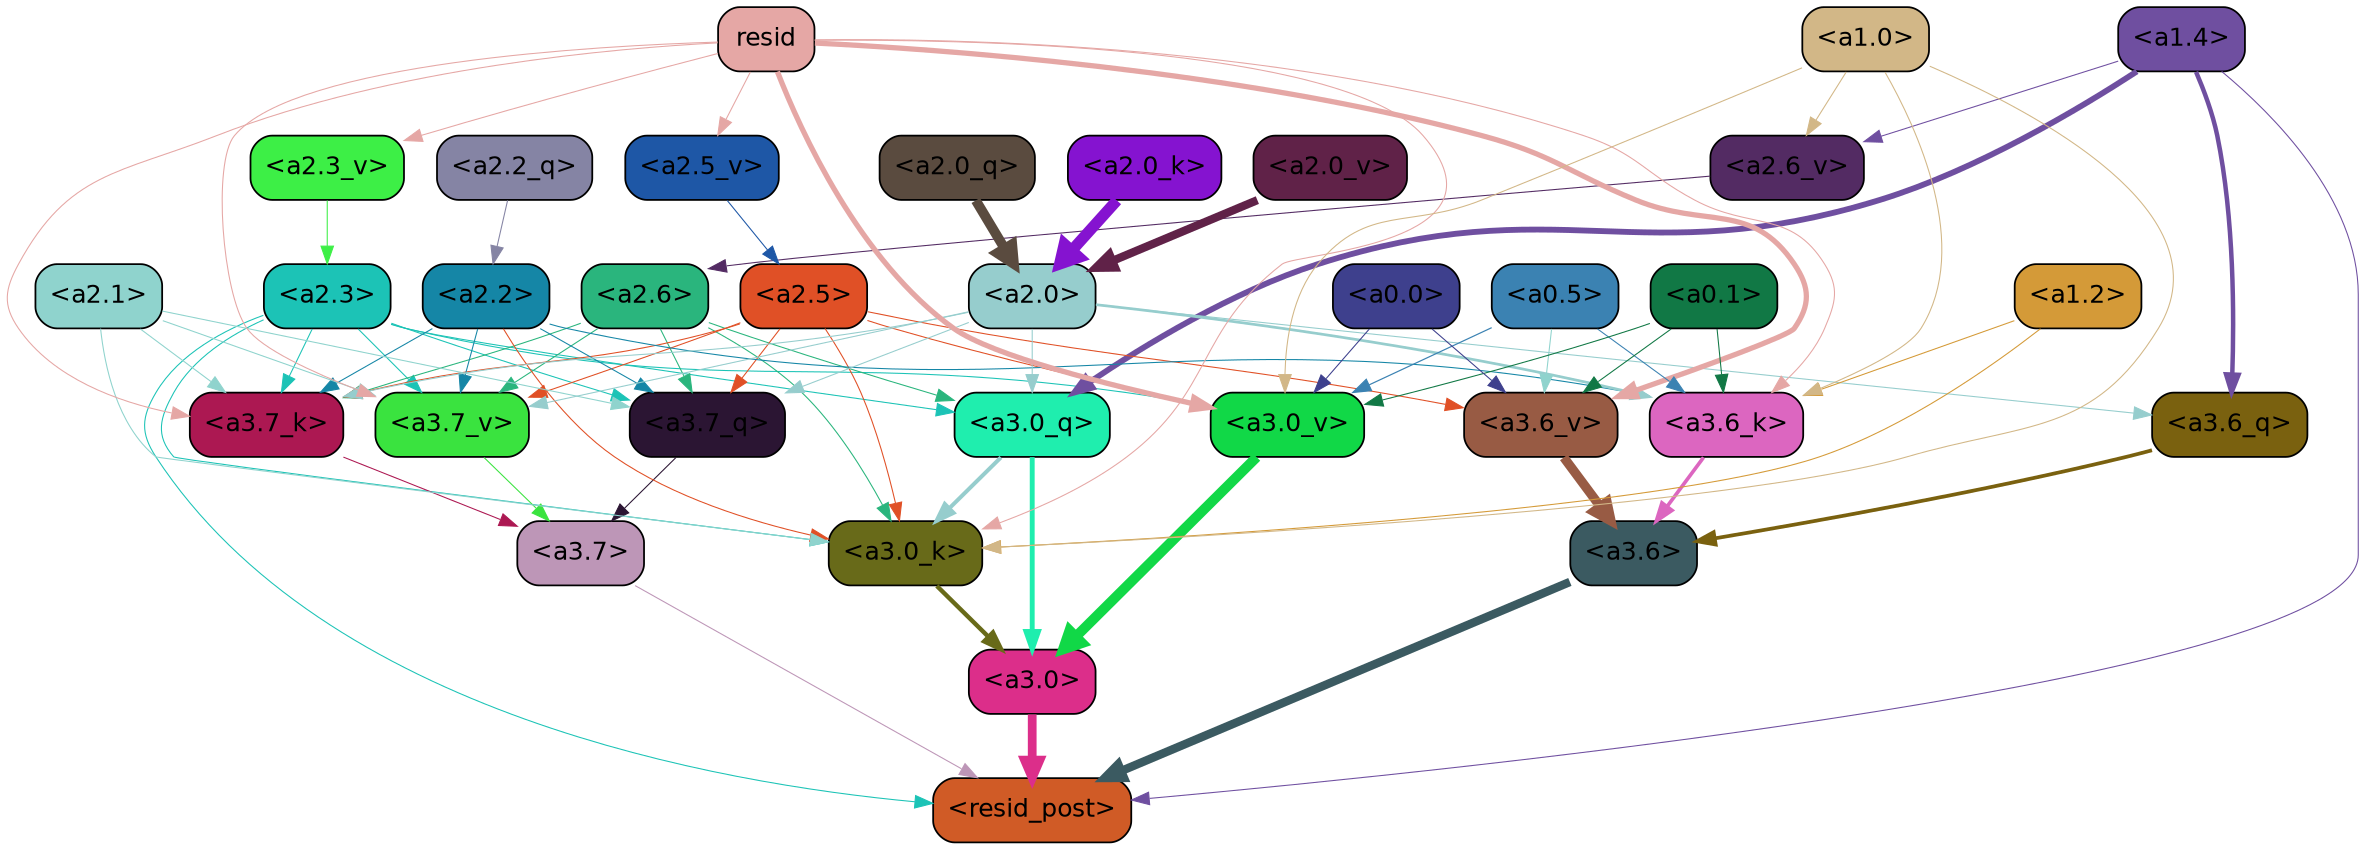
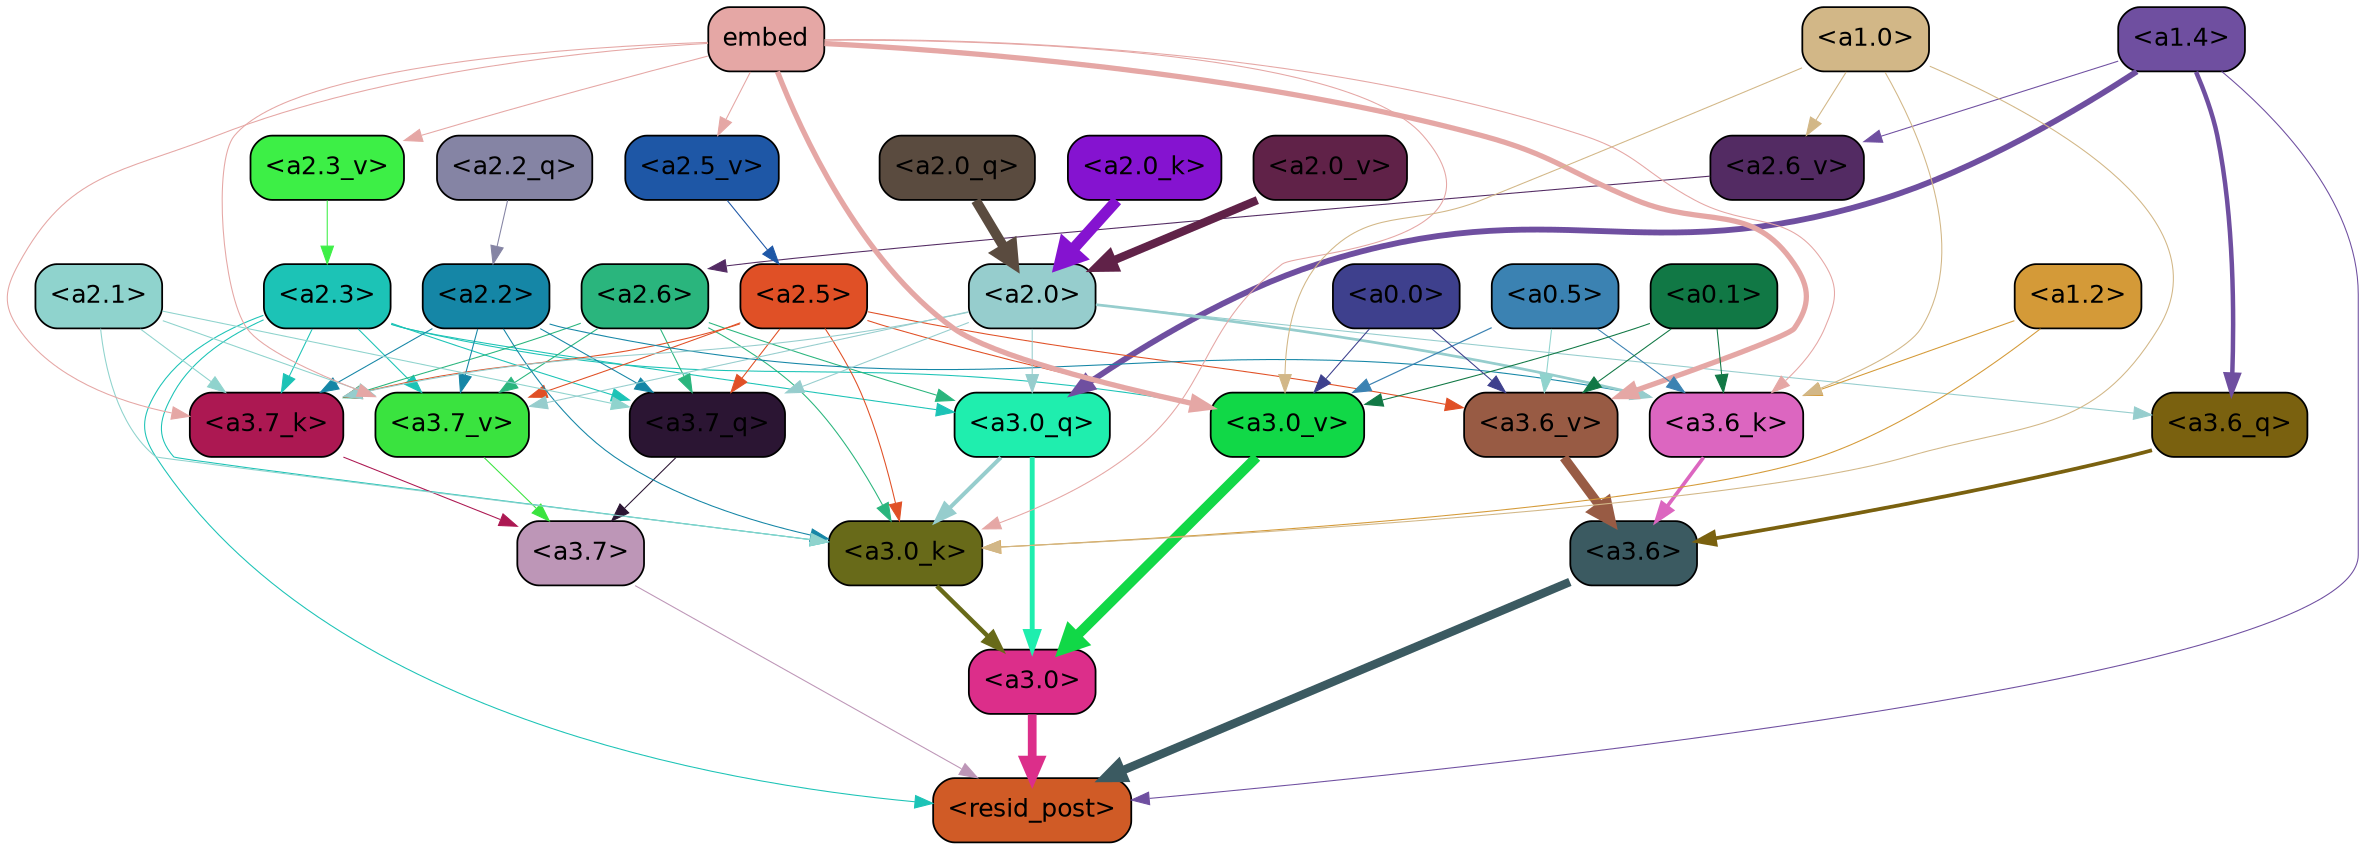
  strict digraph {
    splines=true
    node [color=black fontname=Helvetica shape=box style="filled, rounded"]
    edge [color="#e5a7a5" penwidth=0.6]
    "<a3.7>" [fillcolor="#bd96b7"]
    "<resid_post>" [fillcolor="#d05b26"]
    "<a3.6>" [fillcolor="#3b5a61"]
    "<a3.0>" [fillcolor="#dc2e8a"]
    "<a2.3>" [fillcolor="#1cc3b6"]
    "<a3.7_q>" [fillcolor="#2b1533"]
    "<a3.0_q>" [fillcolor="#1feeae"]
    "<a3.7_k>" [fillcolor="#ac1852"]
    "<a3.0_k>" [fillcolor="#686a19"]
    "<a3.7_v>" [fillcolor="#3ae33f"]
    "<a3.0_v>" [fillcolor="#11d847"]
    "<a1.4>" [fillcolor="#6f4fa0"]
    "<a3.6_q>" [fillcolor="#7a610f"]
    "<a2.6_v>" [fillcolor="#532b63"]
    "<a2.6>" [fillcolor="#2ab57d"]
    "<a3.6_k>" [fillcolor="#dc66c0"]
    "<a3.6_v>" [fillcolor="#985b44"]
    "<a2.5>" [fillcolor="#e05026"]
    "<a2.2>" [fillcolor="#1586a6"]
    "<a2.1>" [fillcolor="#8fd3cd"]
    "<a2.0>" [fillcolor="#96cdcd"]
-   embed [fillcolor="#e5a7a5" label=resid]
+   embed [fillcolor="#e5a7a5"]
    "<a2.5_v>" [fillcolor="#1e57a6"]
    "<a2.3_v>" [fillcolor="#3def46"]
    "<a1.2>" [fillcolor="#d49a38"]
    "<a1.0>" [fillcolor="#d2b787"]
    "<a0.5>" [fillcolor="#3b82b2"]
    "<a0.1>" [fillcolor="#117845"]
    "<a0.0>" [fillcolor="#3e408d"]
    "<a2.2_q>" [fillcolor="#8584a4"]
    "<a2.0_q>" [fillcolor="#5a4b3f"]
    "<a2.0_k>" [fillcolor="#8513d0"]
    "<a2.0_v>" [fillcolor="#602248"]
    "<a3.7>" -> "<resid_post>" [color="#bd96b7"]
    "<a3.6>" -> "<resid_post>" [color="#3b5a61" penwidth=4.753257989883423]
    "<a3.0>" -> "<resid_post>" [color="#dc2e8a" penwidth=4.90053927898407]
    "<a2.3>" -> "<resid_post>" [color="#1cc3b6"]
    "<a2.3>" -> "<a3.7_q>" [color="#1cc3b6"]
    "<a2.3>" -> "<a3.0_q>" [color="#1cc3b6"]
    "<a2.3>" -> "<a3.7_k>" [color="#1cc3b6"]
    "<a2.3>" -> "<a3.0_k>" [color="#1cc3b6"]
    "<a2.3>" -> "<a3.7_v>" [color="#1cc3b6"]
    "<a2.3>" -> "<a3.0_v>" [color="#1cc3b6"]
    "<a3.7_q>" -> "<a3.7>" [color="#2b1533"]
    "<a3.0_q>" -> "<a3.0>" [color="#1feeae" penwidth=2.7421876192092896]
    "<a3.0_q>" -> "<a3.0_k>" [color="#96cdcd" penwidth=2.2635570764541626]
    "<a3.7_k>" -> "<a3.7>" [color="#ac1852"]
    "<a3.0_k>" -> "<a3.0>" [color="#686a19" penwidth=2.476402521133423]
    "<a3.7_v>" -> "<a3.7>" [color="#3ae33f"]
    "<a3.0_v>" -> "<a3.0>" [color="#11d847" penwidth=5.652270674705505]
    "<a1.4>" -> "<resid_post>" [color="#6f4fa0"]
    "<a1.4>" -> "<a3.0_q>" [color="#6f4fa0" penwidth=3.2760138511657715]
    "<a1.4>" -> "<a3.6_q>" [color="#6f4fa0" penwidth=2.5149343013763428]
    "<a1.4>" -> "<a2.6_v>" [color="#6f4fa0"]
    "<a3.6_q>" -> "<a3.6>" [color="#7a610f" penwidth=2.091020345687866]
    "<a2.6_v>" -> "<a2.6>" [color="#532b63"]
    "<a2.6>" -> "<a3.7_q>" [color="#2ab57d"]
    "<a2.6>" -> "<a3.0_q>" [color="#2ab57d"]
    "<a2.6>" -> "<a3.7_k>" [color="#2ab57d"]
    "<a2.6>" -> "<a3.0_k>" [color="#2ab57d"]
    "<a2.6>" -> "<a3.7_v>" [color="#2ab57d"]
    "<a3.6_k>" -> "<a3.6>" [color="#dc66c0" penwidth=2.048597991466522]
    "<a3.6_v>" -> "<a3.6>" [color="#985b44" penwidth=5.2550448179244995]
    "<a2.5>" -> "<a3.7_q>" [color="#e05026"]
    "<a2.5>" -> "<a3.7_k>" [color="#e05026"]
    "<a2.5>" -> "<a3.0_k>" [color="#e05026"]
    "<a2.5>" -> "<a3.7_v>" [color="#e05026"]
    "<a2.5>" -> "<a3.0_v>" [color="#e05026"]
    "<a2.5>" -> "<a3.6_v>" [color="#e05026"]
    "<a2.2>" -> "<a3.7_q>" [color="#1586a6"]
    "<a2.2>" -> "<a3.7_k>" [color="#1586a6"]
-   "<a2.2>" -> "<a3.0_k>" [color="#e05026"]
+   "<a2.2>" -> "<a3.0_k>" [color="#1586a6"]
    "<a2.2>" -> "<a3.7_v>" [color="#1586a6"]
    "<a2.2>" -> "<a3.6_k>" [color="#1586a6"]
    "<a2.1>" -> "<a3.7_q>" [color="#8fd3cd"]
    "<a2.1>" -> "<a3.7_k>" [color="#8fd3cd"]
    "<a2.1>" -> "<a3.0_k>" [color="#8fd3cd"]
    "<a2.1>" -> "<a3.7_v>" [color="#8fd3cd"]
    "<a2.0>" -> "<a3.7_q>" [color="#96cdcd"]
    "<a2.0>" -> "<a3.0_q>" [color="#96cdcd"]
    "<a2.0>" -> "<a3.7_k>" [color="#96cdcd"]
    "<a2.0>" -> "<a3.7_v>" [color="#96cdcd"]
    "<a2.0>" -> "<a3.6_q>" [color="#96cdcd"]
    "<a2.0>" -> "<a3.6_k>" [color="#96cdcd" penwidth=1.5290023684501648]
    embed -> "<a3.7_k>"
    embed -> "<a3.0_k>"
    embed -> "<a3.7_v>"
    embed -> "<a3.0_v>" [penwidth=2.972973108291626]
    embed -> "<a3.6_k>"
    embed -> "<a3.6_v>" [penwidth=2.9556376338005066]
    embed -> "<a2.5_v>"
    embed -> "<a2.3_v>"
    "<a2.5_v>" -> "<a2.5>" [color="#1e57a6"]
    "<a2.3_v>" -> "<a2.3>" [color="#3def46"]
    "<a1.2>" -> "<a3.0_k>" [color="#d49a38"]
    "<a1.2>" -> "<a3.6_k>" [color="#d49a38"]
    "<a1.0>" -> "<a3.0_k>" [color="#d2b787"]
    "<a1.0>" -> "<a3.0_v>" [color="#d2b787"]
    "<a1.0>" -> "<a2.6_v>" [color="#d2b787"]
    "<a1.0>" -> "<a3.6_k>" [color="#d2b787"]
    "<a0.5>" -> "<a3.0_v>" [color="#3b82b2" penwidth=0.6790935099124908]
    "<a0.5>" -> "<a3.6_k>" [color="#3b82b2"]
    "<a0.5>" -> "<a3.6_v>" [color="#8fd3cd"]
    "<a0.1>" -> "<a3.0_v>" [color="#117845"]
    "<a0.1>" -> "<a3.6_k>" [color="#117845"]
    "<a0.1>" -> "<a3.6_v>" [color="#117845"]
    "<a0.0>" -> "<a3.0_v>" [color="#3e408d"]
    "<a0.0>" -> "<a3.6_v>" [color="#3e408d"]
    "<a2.2_q>" -> "<a2.2>" [color="#8584a4"]
    "<a2.0_q>" -> "<a2.0>" [color="#5a4b3f" penwidth=5.557696580886841]
    "<a2.0_k>" -> "<a2.0>" [color="#8513d0" penwidth=6.320472955703735]
    "<a2.0_v>" -> "<a2.0>" [color="#602248" penwidth=4.611755967140198]
  }
